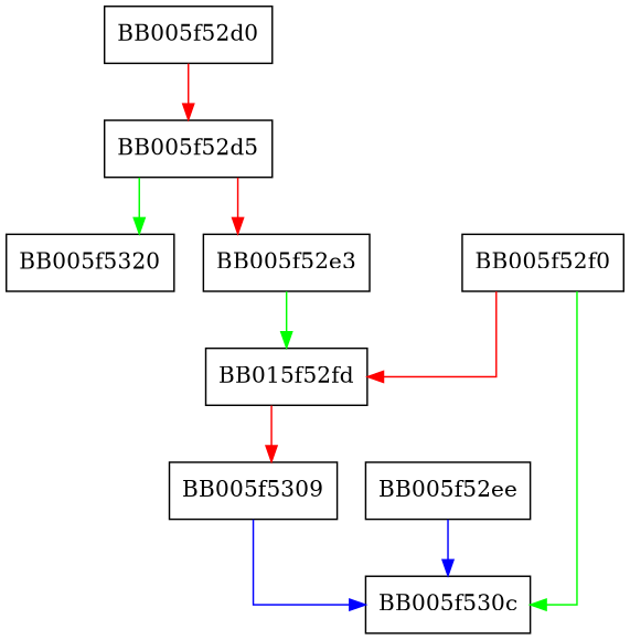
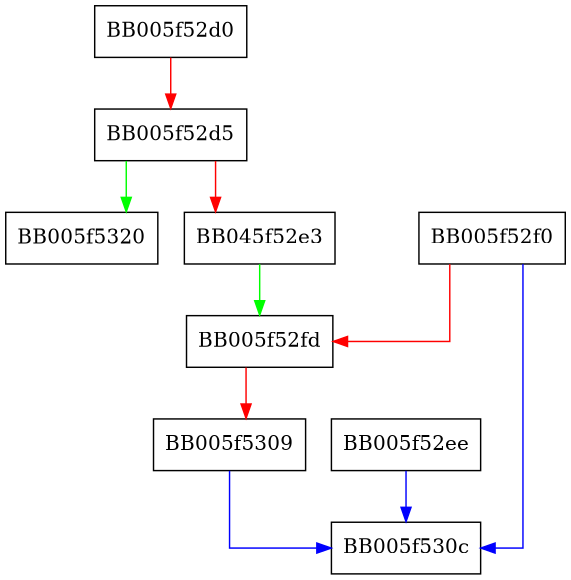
  digraph {
    splines=ortho
    node [shape=box]
    edge [color=red]
    BB005f52d0
    BB005f52d5
    BB005f5320
-   BB005f52e3
-   BB005f52fd [label=BB015f52fd]
+   BB005f52e3 [label=BB045f52e3]
+   BB005f52fd
    BB005f5309
    BB005f52ee
    BB005f530c
    BB005f52f0
    BB005f52d0 -> BB005f52d5
    BB005f52d5 -> BB005f5320 [color=green]
    BB005f52d5 -> BB005f52e3
    BB005f52e3 -> BB005f52fd [color=green]
    BB005f52fd -> BB005f5309
    BB005f5309 -> BB005f530c [color=blue]
    BB005f52ee -> BB005f530c [color=blue]
    BB005f52f0 -> BB005f52fd
-   BB005f52f0 -> BB005f530c [color=green]
+   BB005f52f0 -> BB005f530c [color=blue]
  }
